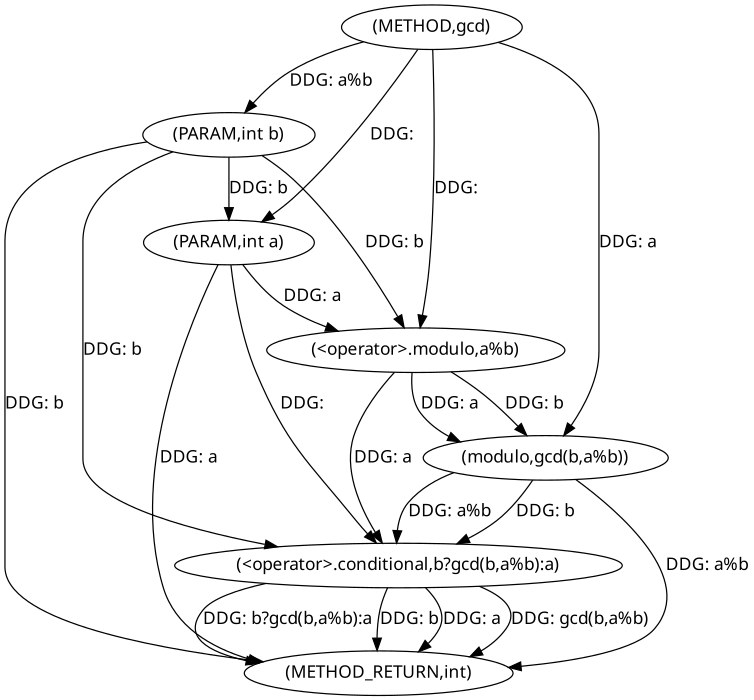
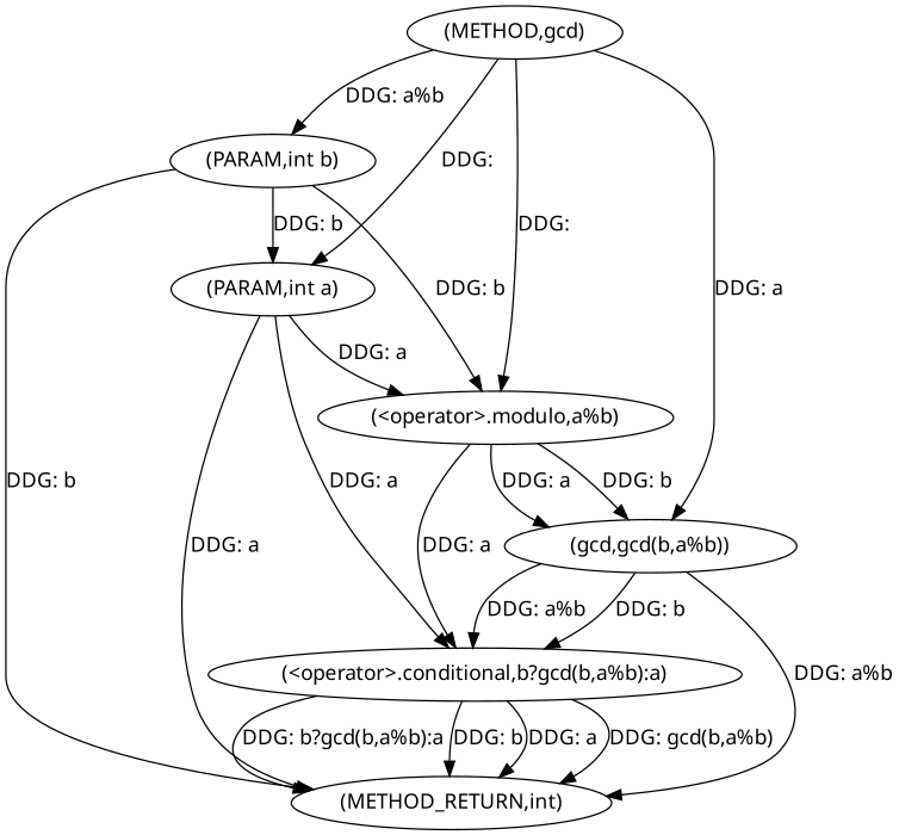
  digraph {
    fontname="Noto Sans"
    node [fontname="Noto Sans"]
    edge [fontname="Noto Sans"]
    n1 [label="(METHOD,gcd)"]
    n2 [label="(PARAM,int a)"]
    n3 [label="(PARAM,int b)"]
-   n4 [label="(modulo,gcd(b,a%b))"]
+   n4 [label="(gcd,gcd(b,a%b))"]
    n5 [label="(<operator>.modulo,a%b)"]
    n6 [label="(<operator>.conditional,b?gcd(b,a%b):a)"]
    n7 [label="(METHOD_RETURN,int)"]
    n1 -> n2 [label="DDG: "]
    n1 -> n3 [label="DDG: a%b"]
    n1 -> n4 [label="DDG: a"]
    n1 -> n5 [label="DDG: "]
    n2 -> n5 [label="DDG: a"]
-   n2 -> n6 [label="DDG: "]
+   n2 -> n6 [label="DDG: a"]
    n2 -> n7 [label="DDG: a"]
    n3 -> n2 [label="DDG: b"]
    n3 -> n5 [label="DDG: b"]
-   n3 -> n6 [label="DDG: b"]
    n3 -> n7 [label="DDG: b"]
    n4 -> n6 [label="DDG: b"]
    n4 -> n6 [label="DDG: a%b"]
    n4 -> n7 [label="DDG: a%b"]
    n5 -> n4 [label="DDG: b"]
    n5 -> n4 [label="DDG: a"]
    n5 -> n6 [label="DDG: a"]
    n6 -> n7 [label="DDG: b"]
    n6 -> n7 [label="DDG: a"]
    n6 -> n7 [label="DDG: gcd(b,a%b)"]
    n6 -> n7 [label="DDG: b?gcd(b,a%b):a"]
  }
